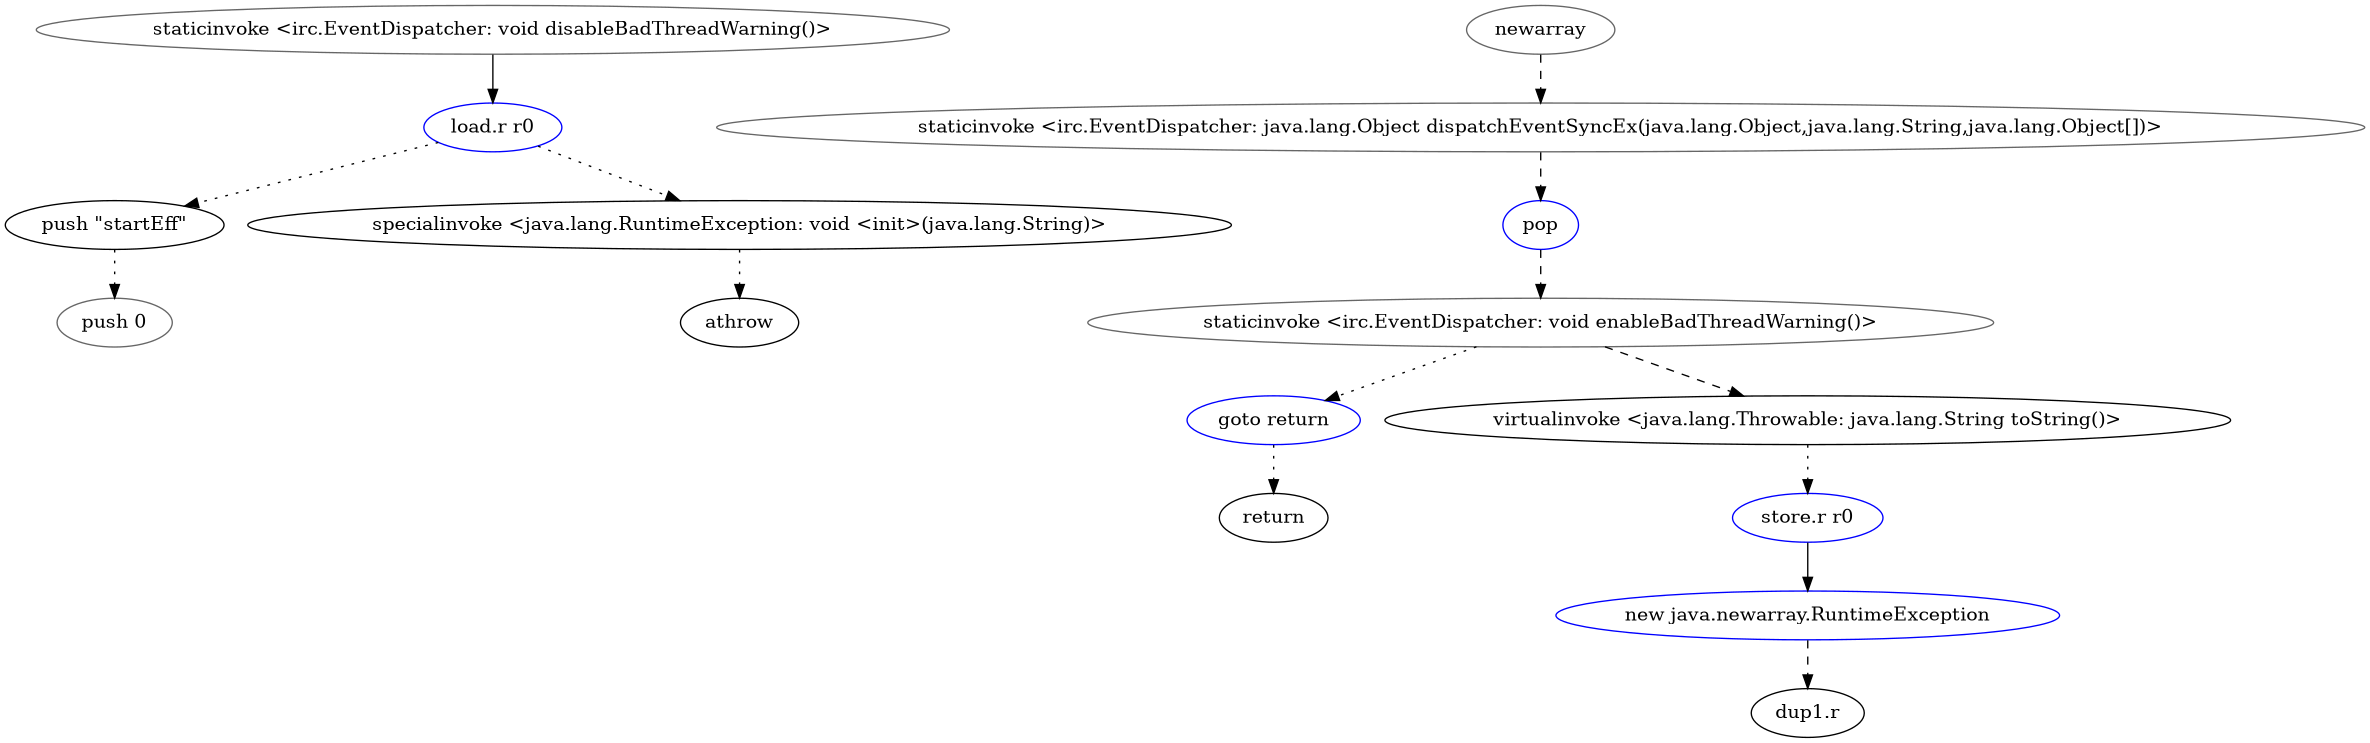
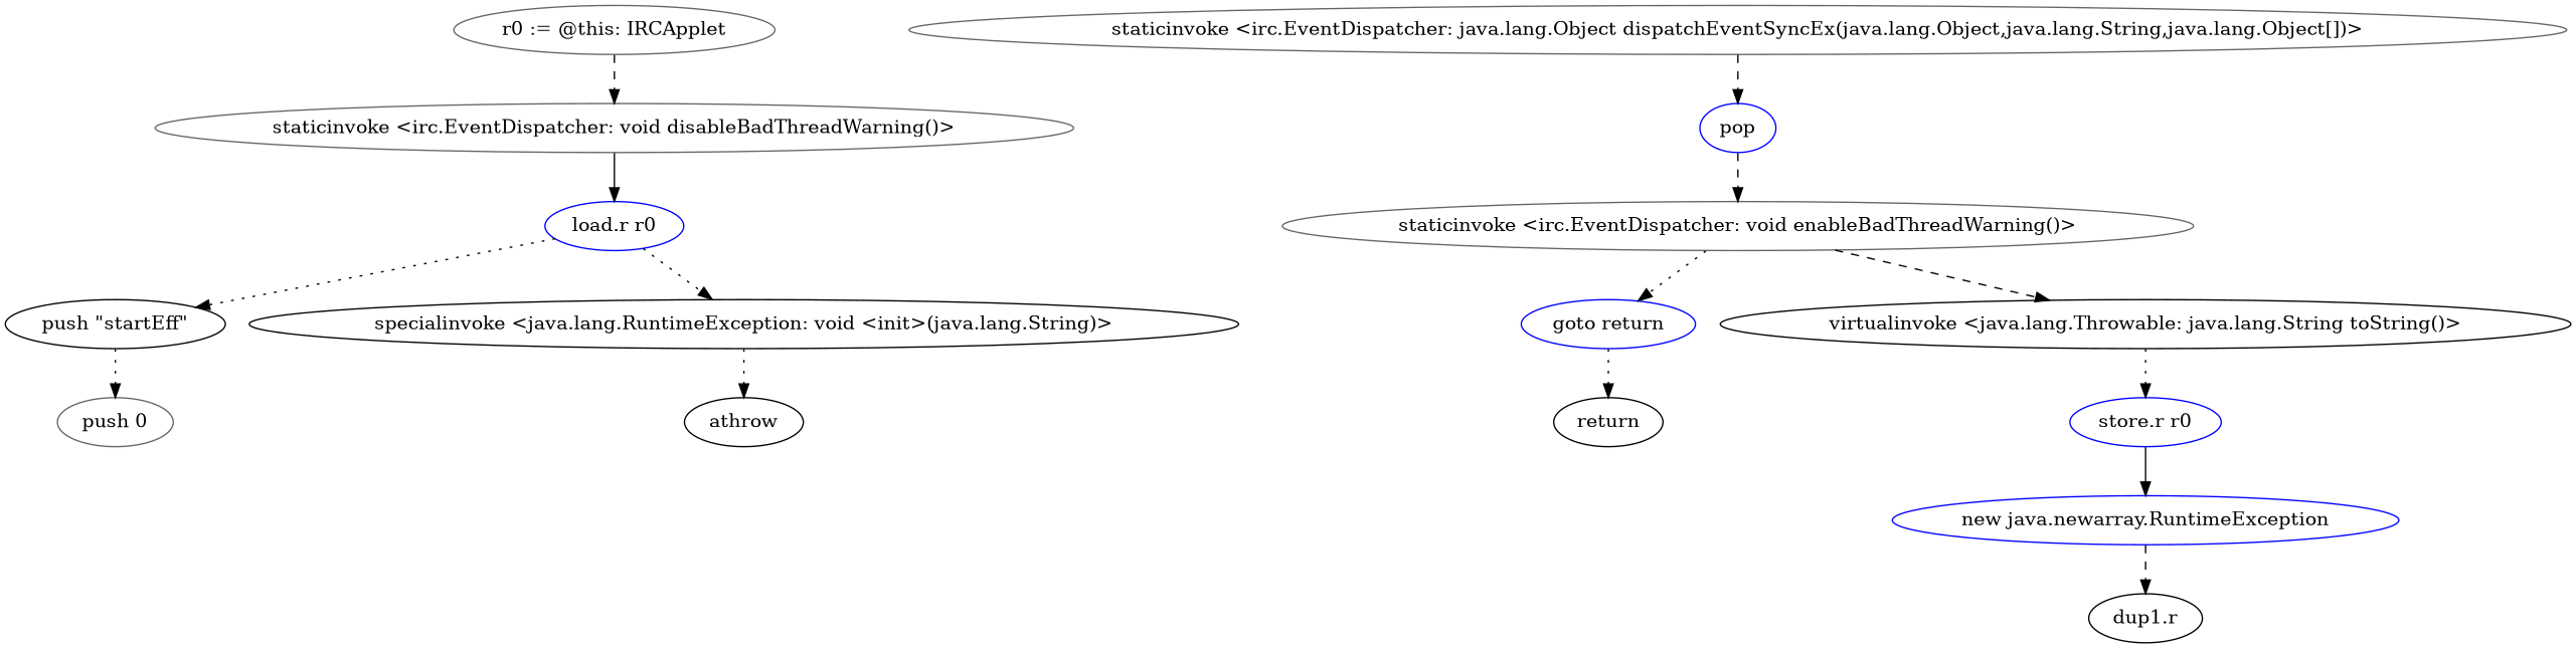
  digraph {
    node [color=gray40]
    edge [style=dotted]
+   "r0 := @this: IRCApplet"
    "staticinvoke <irc.EventDispatcher: void disableBadThreadWarning()>"
    "load.r r0" [color=blue]
    "push \"startEff\"" [color=black]
    "specialinvoke <java.lang.RuntimeException: void <init>(java.lang.String)>" [color=black]
    "push 0"
    athrow [color=black]
-   newarray
    "staticinvoke <irc.EventDispatcher: java.lang.Object dispatchEventSyncEx(java.lang.Object,java.lang.String,java.lang.Object[])>"
    pop [color=blue]
    "staticinvoke <irc.EventDispatcher: void enableBadThreadWarning()>"
    "goto return" [color=blue]
    "virtualinvoke <java.lang.Throwable: java.lang.String toString()>" [color=black]
    return [color=black]
    "store.r r0" [color=blue]
    n16 [color=blue label="new java.newarray.RuntimeException"]
    "dup1.r" [color=black]
+   "r0 := @this: IRCApplet" -> "staticinvoke <irc.EventDispatcher: void disableBadThreadWarning()>" [style=dashed]
    "staticinvoke <irc.EventDispatcher: void disableBadThreadWarning()>" -> "load.r r0" [style=solid]
    "load.r r0" -> "push \"startEff\""
    "load.r r0" -> "specialinvoke <java.lang.RuntimeException: void <init>(java.lang.String)>"
    "push \"startEff\"" -> "push 0"
    "specialinvoke <java.lang.RuntimeException: void <init>(java.lang.String)>" -> athrow
-   newarray -> "staticinvoke <irc.EventDispatcher: java.lang.Object dispatchEventSyncEx(java.lang.Object,java.lang.String,java.lang.Object[])>" [style=dashed]
    "staticinvoke <irc.EventDispatcher: java.lang.Object dispatchEventSyncEx(java.lang.Object,java.lang.String,java.lang.Object[])>" -> pop [style=dashed]
    pop -> "staticinvoke <irc.EventDispatcher: void enableBadThreadWarning()>" [style=dashed]
    "staticinvoke <irc.EventDispatcher: void enableBadThreadWarning()>" -> "goto return"
    "staticinvoke <irc.EventDispatcher: void enableBadThreadWarning()>" -> "virtualinvoke <java.lang.Throwable: java.lang.String toString()>" [style=dashed]
    "goto return" -> return
    "virtualinvoke <java.lang.Throwable: java.lang.String toString()>" -> "store.r r0"
    "store.r r0" -> n16 [style=solid]
    n16 -> "dup1.r" [style=dashed]
  }
